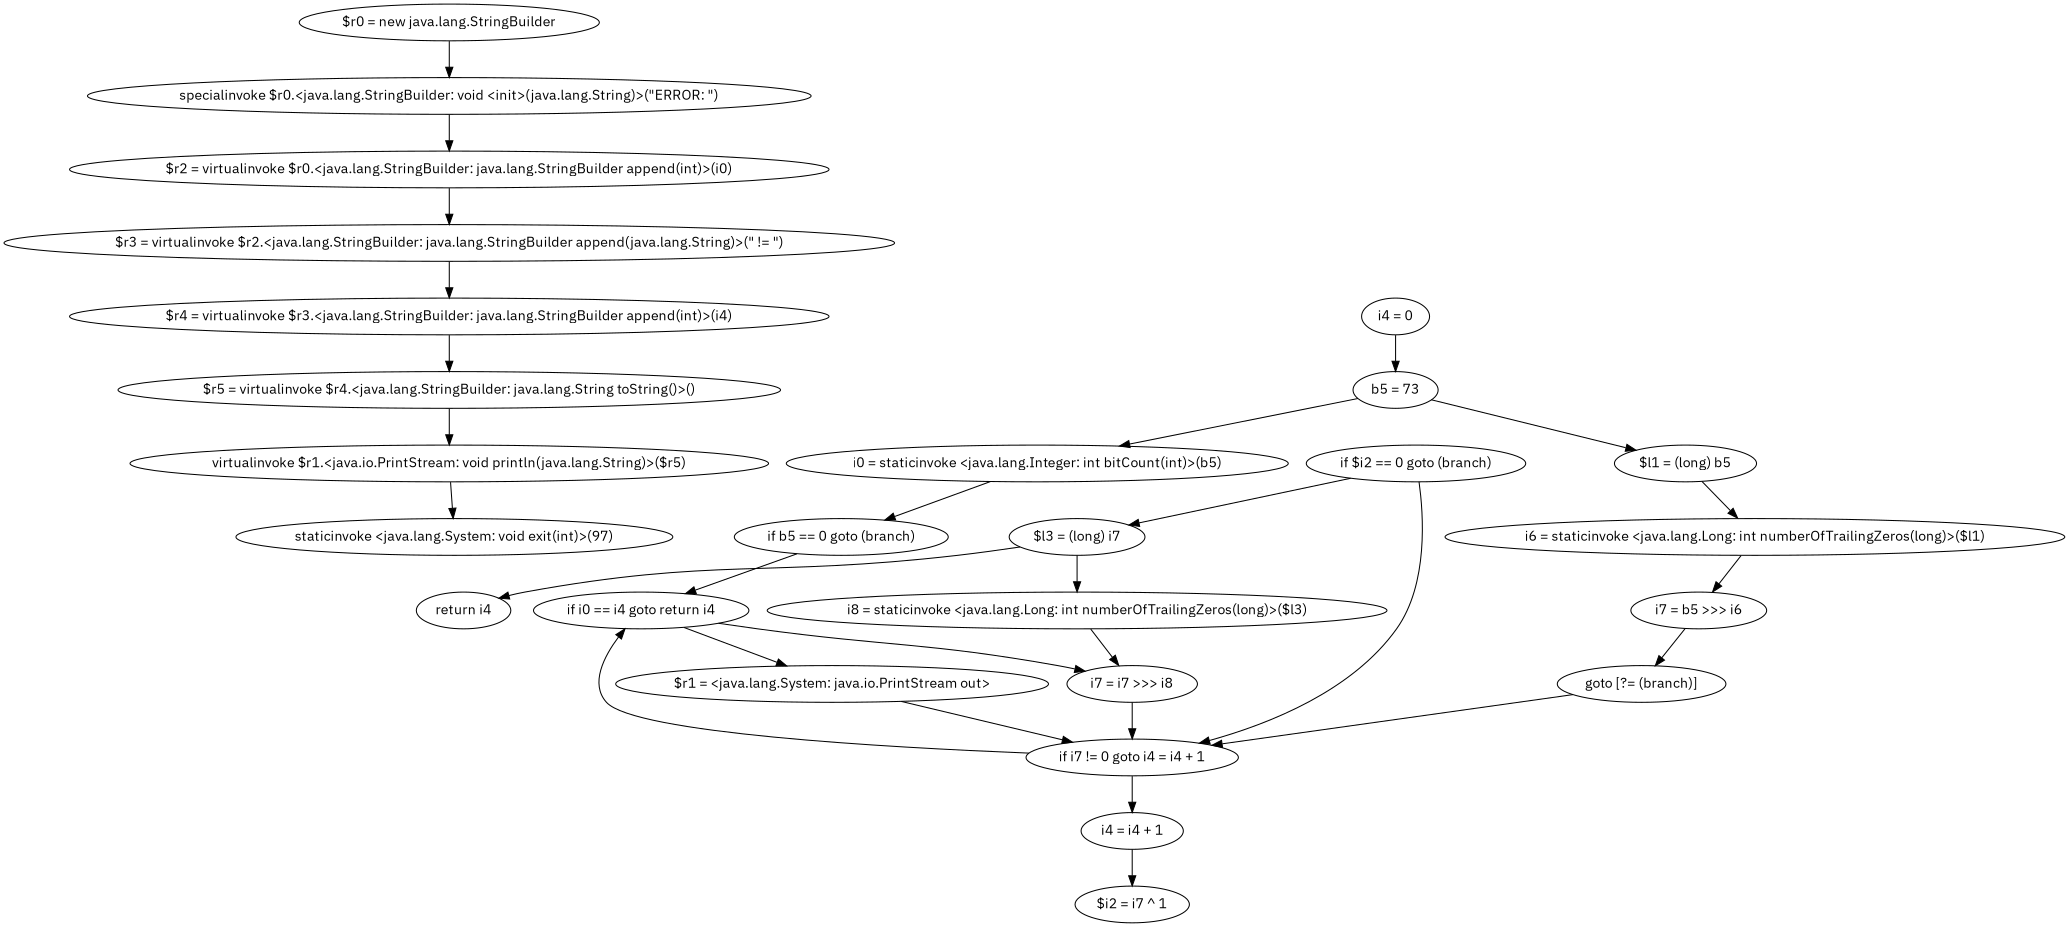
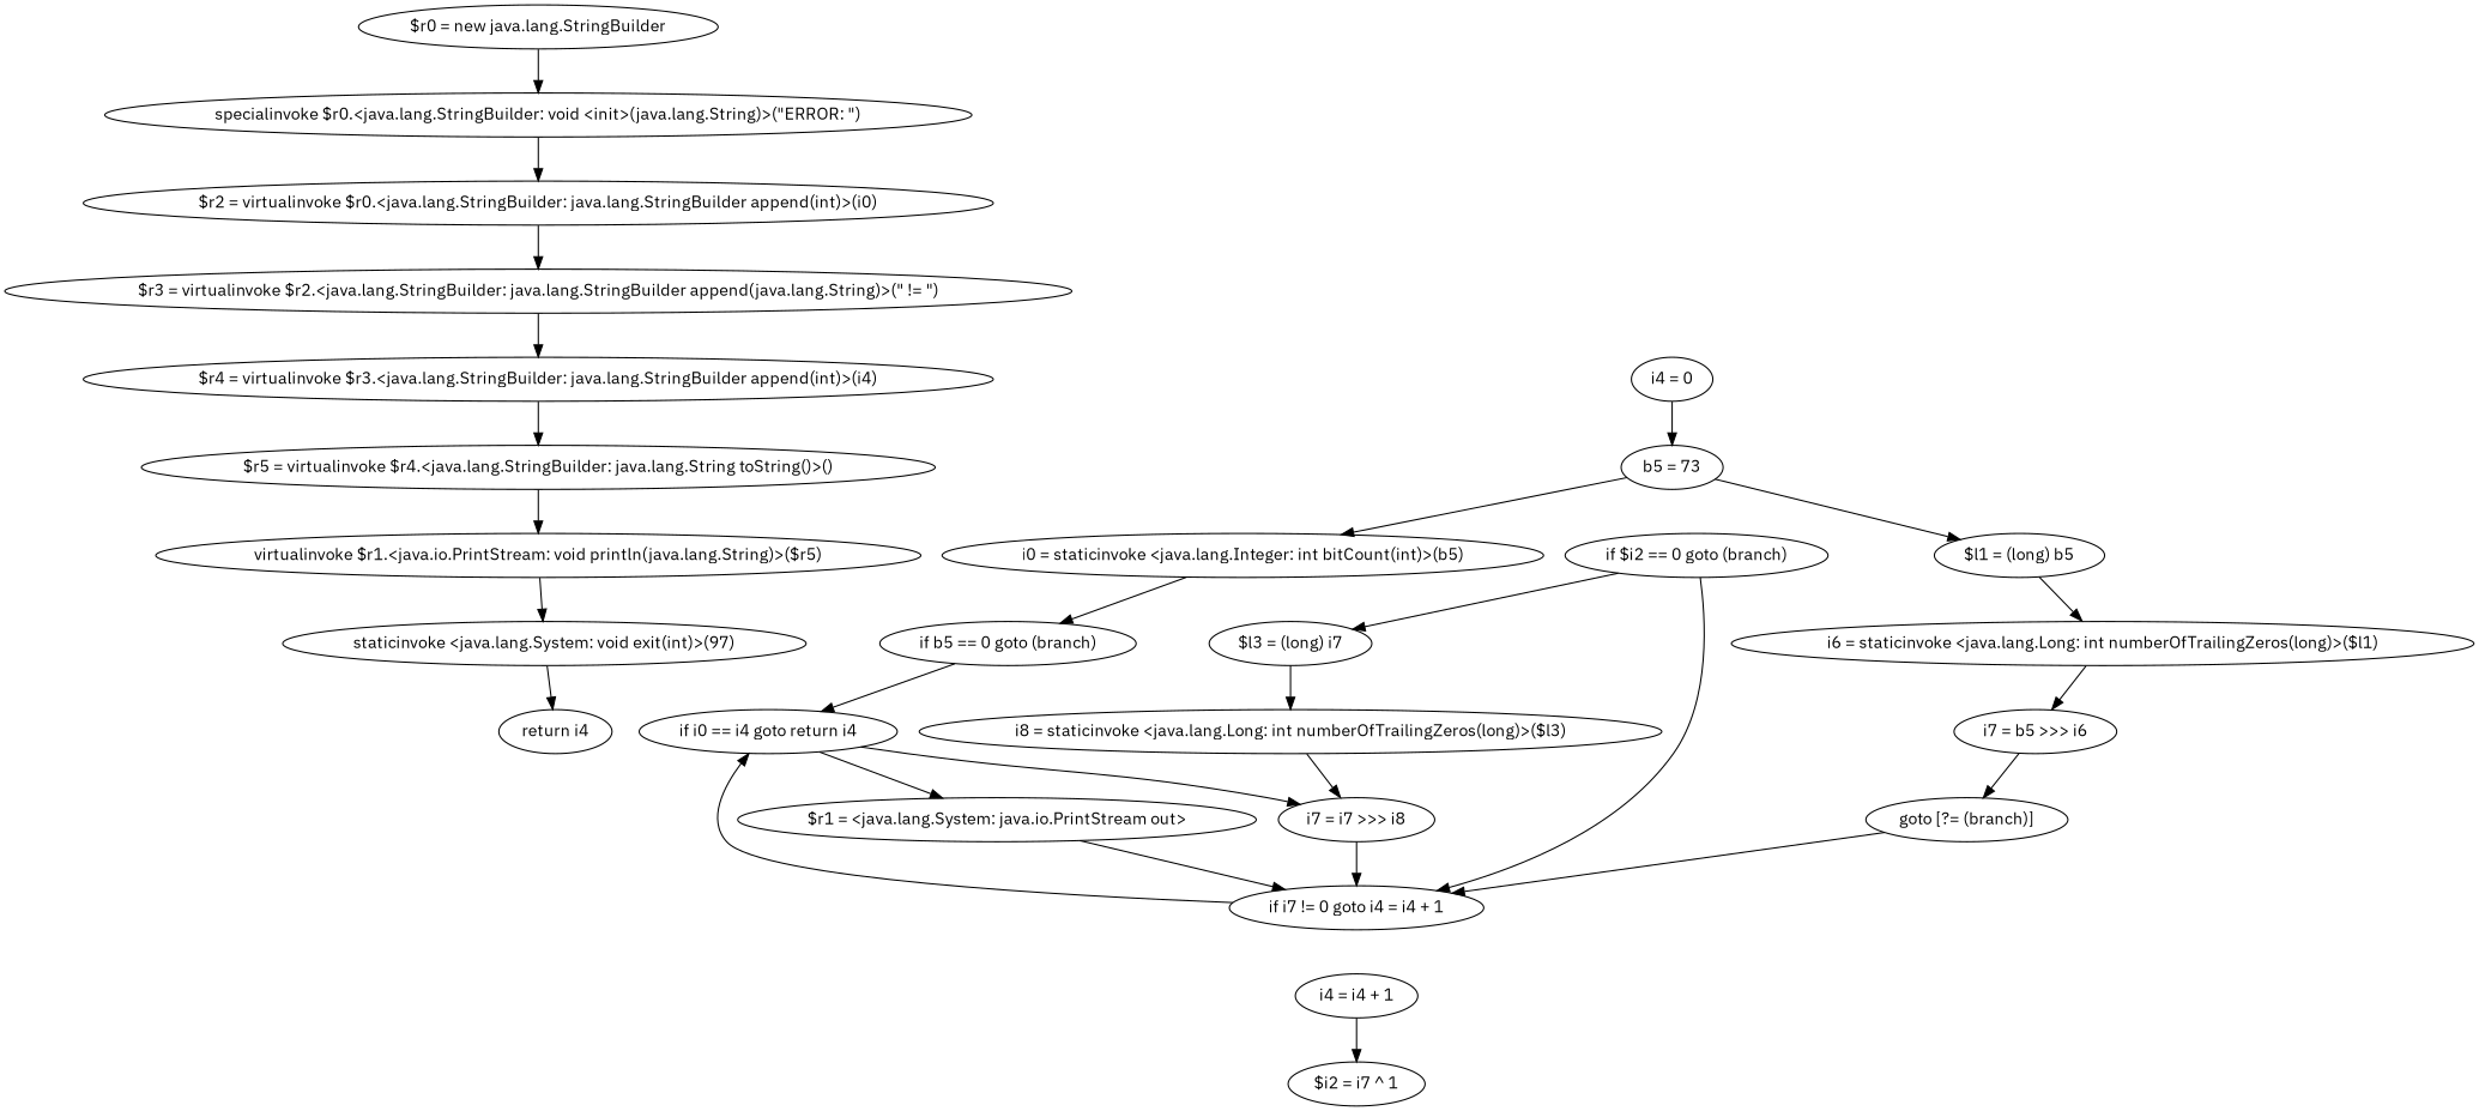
  digraph {
    fontname="IBM Plex Sans"
    node [fontname="IBM Plex Sans"]
    edge [fontname="IBM Plex Sans"]
    "i4 = 0"
    "b5 = 73"
    "i0 = staticinvoke <java.lang.Integer: int bitCount(int)>(b5)"
    "$l1 = (long) b5"
    "if b5 == 0 goto (branch)"
    "if i0 == i4 goto return i4"
    "i6 = staticinvoke <java.lang.Long: int numberOfTrailingZeros(long)>($l1)"
    "i7 = i7 >>> i8"
    "$r1 = <java.lang.System: java.io.PrintStream out>"
    "i7 = b5 >>> i6"
    "goto [?= (branch)]"
    "if i7 != 0 goto i4 = i4 + 1"
    "i4 = i4 + 1"
    "$i2 = i7 ^ 1"
    "if $i2 == 0 goto (branch)"
    "$l3 = (long) i7"
    "i8 = staticinvoke <java.lang.Long: int numberOfTrailingZeros(long)>($l3)"
    "$r0 = new java.lang.StringBuilder"
    "specialinvoke $r0.<java.lang.StringBuilder: void <init>(java.lang.String)>(\"ERROR: \")"
    "$r2 = virtualinvoke $r0.<java.lang.StringBuilder: java.lang.StringBuilder append(int)>(i0)"
    "$r3 = virtualinvoke $r2.<java.lang.StringBuilder: java.lang.StringBuilder append(java.lang.String)>(\" != \")"
    "$r4 = virtualinvoke $r3.<java.lang.StringBuilder: java.lang.StringBuilder append(int)>(i4)"
    "$r5 = virtualinvoke $r4.<java.lang.StringBuilder: java.lang.String toString()>()"
    "virtualinvoke $r1.<java.io.PrintStream: void println(java.lang.String)>($r5)"
    "staticinvoke <java.lang.System: void exit(int)>(97)"
    "return i4"
    "i4 = 0" -> "b5 = 73"
    "b5 = 73" -> "i0 = staticinvoke <java.lang.Integer: int bitCount(int)>(b5)"
    "b5 = 73" -> "$l1 = (long) b5"
    "i0 = staticinvoke <java.lang.Integer: int bitCount(int)>(b5)" -> "if b5 == 0 goto (branch)"
    "$l1 = (long) b5" -> "i6 = staticinvoke <java.lang.Long: int numberOfTrailingZeros(long)>($l1)"
    "if b5 == 0 goto (branch)" -> "if i0 == i4 goto return i4"
    "if i0 == i4 goto return i4" -> "i7 = i7 >>> i8"
    "if i0 == i4 goto return i4" -> "$r1 = <java.lang.System: java.io.PrintStream out>"
    "i6 = staticinvoke <java.lang.Long: int numberOfTrailingZeros(long)>($l1)" -> "i7 = b5 >>> i6"
    "i7 = i7 >>> i8" -> "if i7 != 0 goto i4 = i4 + 1"
    "$r1 = <java.lang.System: java.io.PrintStream out>" -> "if i7 != 0 goto i4 = i4 + 1"
    "i7 = b5 >>> i6" -> "goto [?= (branch)]"
    "goto [?= (branch)]" -> "if i7 != 0 goto i4 = i4 + 1"
    "if i7 != 0 goto i4 = i4 + 1" -> "if i0 == i4 goto return i4"
-   "if i7 != 0 goto i4 = i4 + 1" -> "i4 = i4 + 1"
    "i4 = i4 + 1" -> "$i2 = i7 ^ 1"
    "if $i2 == 0 goto (branch)" -> "if i7 != 0 goto i4 = i4 + 1"
    "if $i2 == 0 goto (branch)" -> "$l3 = (long) i7"
    "$l3 = (long) i7" -> "i8 = staticinvoke <java.lang.Long: int numberOfTrailingZeros(long)>($l3)"
    "i8 = staticinvoke <java.lang.Long: int numberOfTrailingZeros(long)>($l3)" -> "i7 = i7 >>> i8"
    "$r0 = new java.lang.StringBuilder" -> "specialinvoke $r0.<java.lang.StringBuilder: void <init>(java.lang.String)>(\"ERROR: \")"
    "specialinvoke $r0.<java.lang.StringBuilder: void <init>(java.lang.String)>(\"ERROR: \")" -> "$r2 = virtualinvoke $r0.<java.lang.StringBuilder: java.lang.StringBuilder append(int)>(i0)"
    "$r2 = virtualinvoke $r0.<java.lang.StringBuilder: java.lang.StringBuilder append(int)>(i0)" -> "$r3 = virtualinvoke $r2.<java.lang.StringBuilder: java.lang.StringBuilder append(java.lang.String)>(\" != \")"
    "$r3 = virtualinvoke $r2.<java.lang.StringBuilder: java.lang.StringBuilder append(java.lang.String)>(\" != \")" -> "$r4 = virtualinvoke $r3.<java.lang.StringBuilder: java.lang.StringBuilder append(int)>(i4)"
    "$r4 = virtualinvoke $r3.<java.lang.StringBuilder: java.lang.StringBuilder append(int)>(i4)" -> "$r5 = virtualinvoke $r4.<java.lang.StringBuilder: java.lang.String toString()>()"
    "$r5 = virtualinvoke $r4.<java.lang.StringBuilder: java.lang.String toString()>()" -> "virtualinvoke $r1.<java.io.PrintStream: void println(java.lang.String)>($r5)"
    "virtualinvoke $r1.<java.io.PrintStream: void println(java.lang.String)>($r5)" -> "staticinvoke <java.lang.System: void exit(int)>(97)"
-   "$l3 = (long) i7" -> "return i4"
+   "staticinvoke <java.lang.System: void exit(int)>(97)" -> "return i4"
  }
